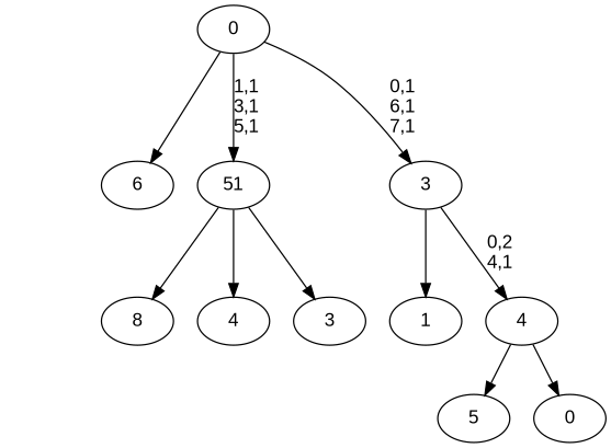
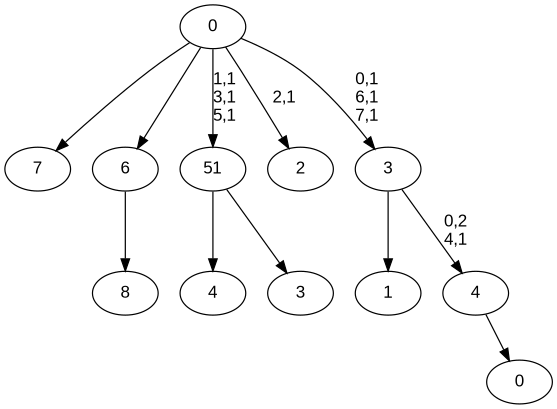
  digraph {
    fontname="Liberation Sans"
    node [fontname="Liberation Sans"]
    edge [fontname="Liberation Sans"]
    n1 [label=8]
+   n2 [label=7]
    n3 [label=6]
-   n4 [label=5]
    n5 [label=4]
    n6 [label=3]
    n7 [label=51]
+   n8 [label=2]
    n9 [label=1]
    n10 [label=0]
    4
    3
    0
-   n7 -> n1
+   n3 -> n1
    n7 -> n5
    n7 -> n6
-   4 -> n4
    4 -> n10
    3 -> n9
    3 -> 4 [label="0,2\n4,1"]
+   0 -> n2
    0 -> n3
    0 -> n7 [label="1,1\n3,1\n5,1"]
+   0 -> n8 [label="2,1"]
    0 -> 3 [label="0,1\n6,1\n7,1"]
  }
